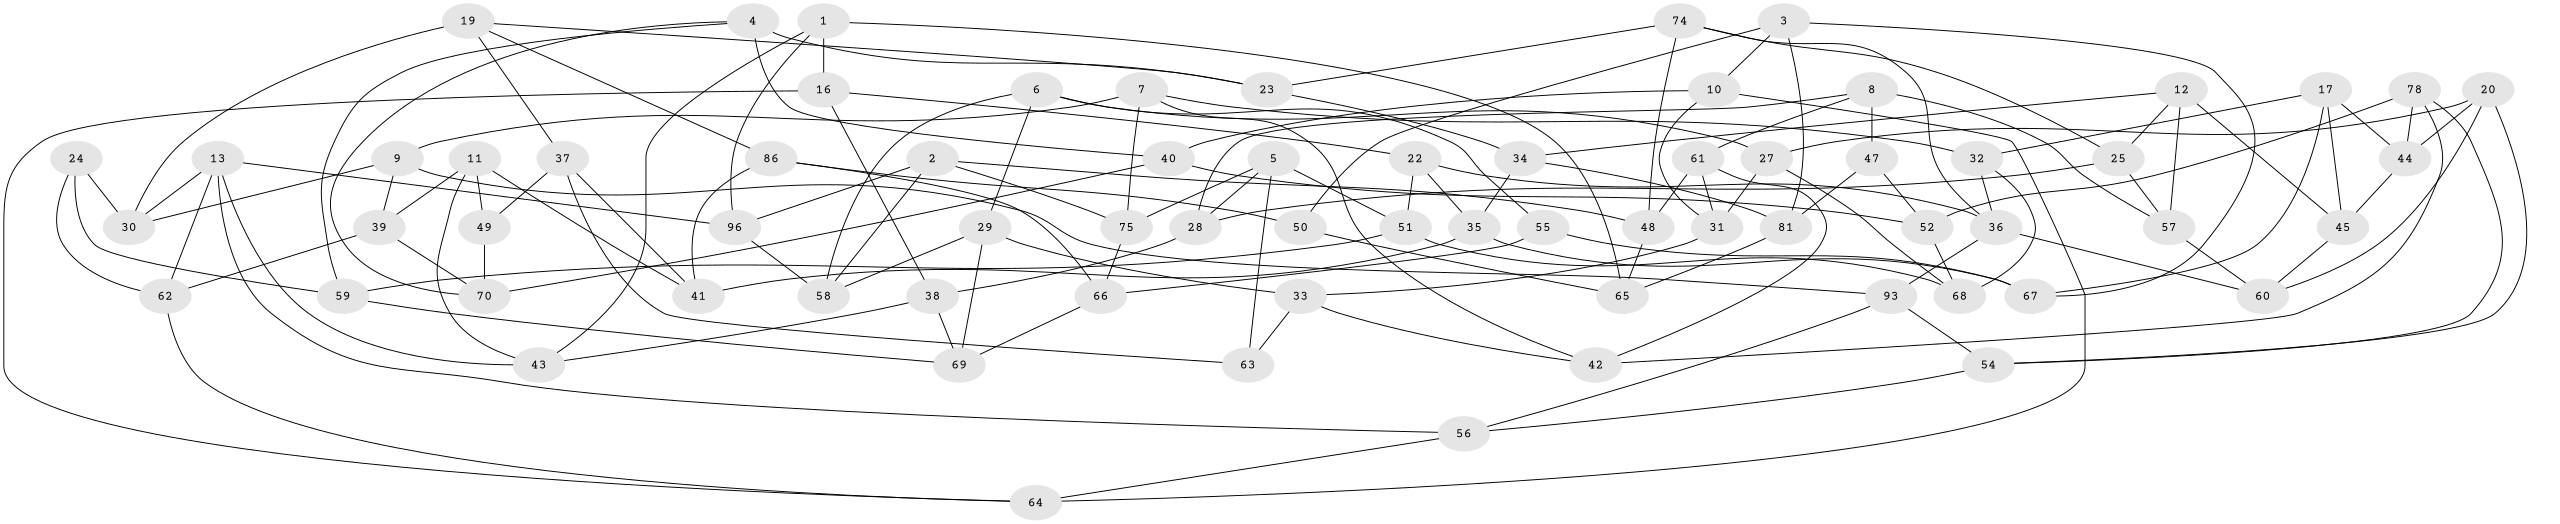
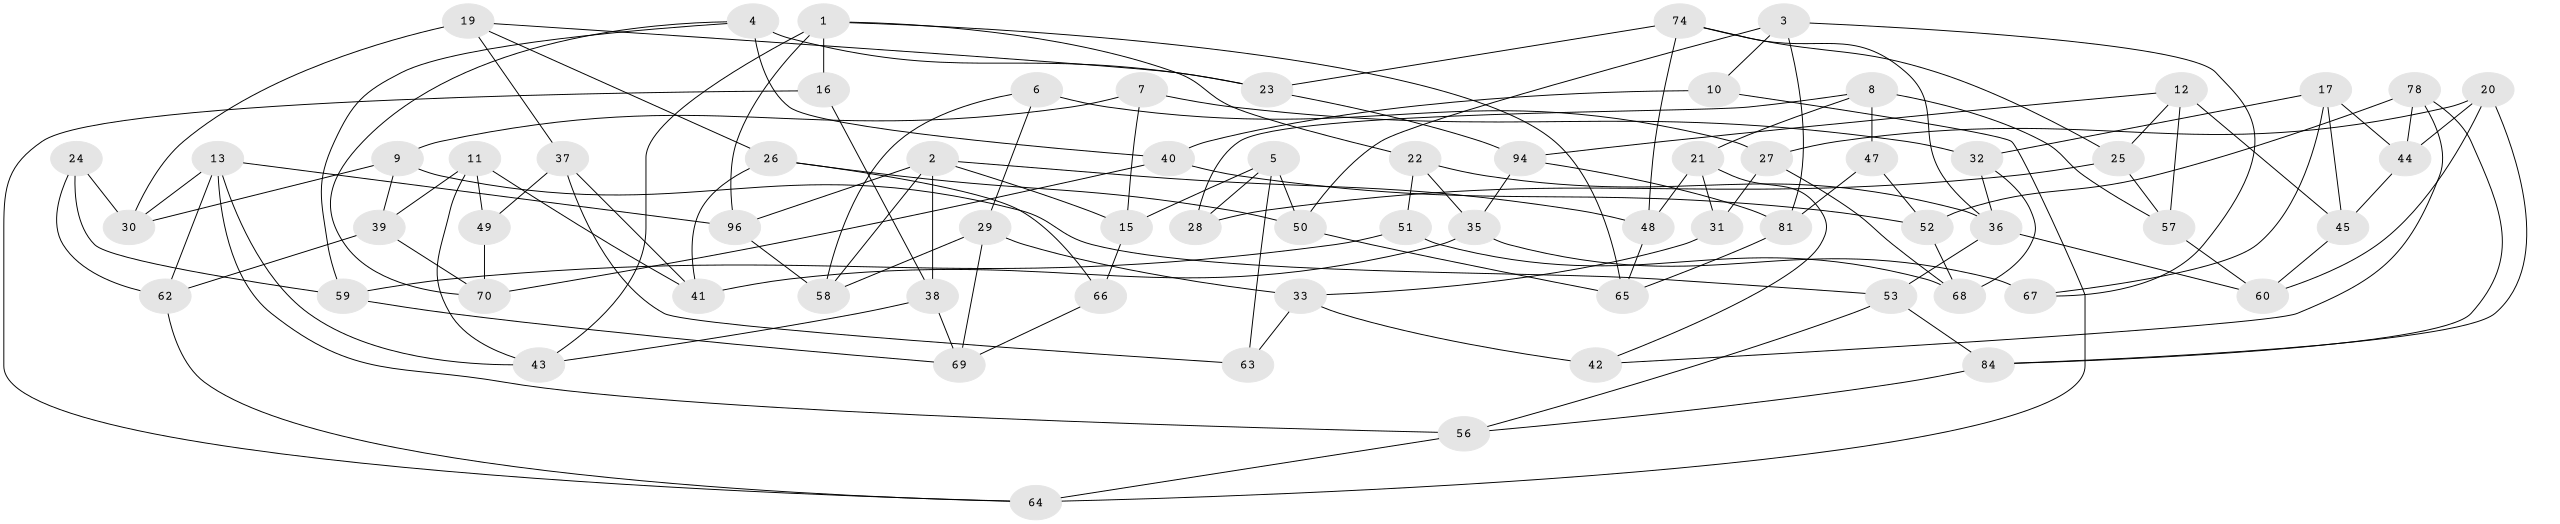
  graph {
    fontname="Courier Prime"
    node [color=gray90 fontname="Courier Prime" style=filled]
    edge [fontname="Courier Prime"]
    1
    16
    43
    n4 [label=96]
    65
    64
    22
    38
    58
    2
-   15 [label=75]
+   15
    48
    66
    3
    10
    50
    n17 [label=81]
    67
    40
    31
    4
    23
    59
    70
-   34
+   34 [label=94]
    52
    69
    5
    28
    63
    6
    27
    29
-   55
    68
    33
    7
    9
    32
    42
    30
    39
-   53 [label=93]
+   53
    36
    8
-   21 [label=61]
+   21
    47
    57
    60
    62
    56
-   54
+   54 [label=84]
    11
    41
    49
    12
    25
    45
    35
    13
    n61 [label=74]
    51
    17
    44
    n65 [label=78]
    19
-   26 [label=86]
+   26
    37
    20
    24
    1 -- 16
    1 -- 43
    1 -- n4
    1 -- 65
    16 -- 64
-   16 -- 22
+   1 -- 22
    16 -- 38
    n4 -- 58
    22 -- 36
    22 -- 35
    22 -- 51
    38 -- 43
    38 -- 69
    2 -- n4
    2 -- 58
    2 -- 15
    2 -- 48
    15 -- 66
    48 -- 65
    66 -- 69
    3 -- 10
    3 -- 50
    3 -- n17
    3 -- 67
    10 -- 64
    10 -- 40
-   10 -- 31
    50 -- 65
    n17 -- 65
    40 -- 70
    40 -- 52
    31 -- 33
    4 -- 40
    4 -- 23
    4 -- 59
    4 -- 70
    23 -- 34
    59 -- 69
    34 -- n17
    34 -- 35
    52 -- 68
    5 -- 15
-   5 -- 51
+   5 -- 50
    5 -- 28
    5 -- 63
-   28 -- 38
+   2 -- 38
    6 -- 58
    6 -- 27
    6 -- 29
-   6 -- 55
    27 -- 31
    27 -- 68
    29 -- 58
    29 -- 69
    29 -- 33
-   55 -- 66
-   55 -- 67
    33 -- 63
    33 -- 42
    7 -- 15
    7 -- 9
    7 -- 32
-   7 -- 42
    9 -- 30
    9 -- 39
    9 -- 53
    32 -- 68
    32 -- 36
    39 -- 70
    39 -- 62
    53 -- 56
    53 -- 54
    36 -- 53
    36 -- 60
    8 -- 28
    8 -- 21
    8 -- 47
    8 -- 57
    21 -- 48
    21 -- 31
    21 -- 42
    47 -- n17
    47 -- 52
    57 -- 60
    62 -- 64
    56 -- 64
    54 -- 56
    11 -- 43
    11 -- 39
    11 -- 41
    11 -- 49
    49 -- 70
    12 -- 34
    12 -- 57
    12 -- 25
    12 -- 45
    25 -- 28
    25 -- 57
    45 -- 60
    35 -- 67
    35 -- 41
    13 -- 43
    13 -- n4
    13 -- 30
    13 -- 62
    13 -- 56
    n61 -- 48
    n61 -- 23
    n61 -- 36
    n61 -- 25
    51 -- 59
    51 -- 68
    17 -- 67
    17 -- 32
    17 -- 45
    17 -- 44
    44 -- 45
    n65 -- 52
    n65 -- 42
    n65 -- 54
    n65 -- 44
    19 -- 23
    19 -- 30
    19 -- 26
    19 -- 37
    26 -- 66
    26 -- 50
    26 -- 41
    37 -- 63
    37 -- 41
    37 -- 49
    20 -- 27
    20 -- 60
    20 -- 54
    20 -- 44
    24 -- 59
    24 -- 30
    24 -- 62
  }
